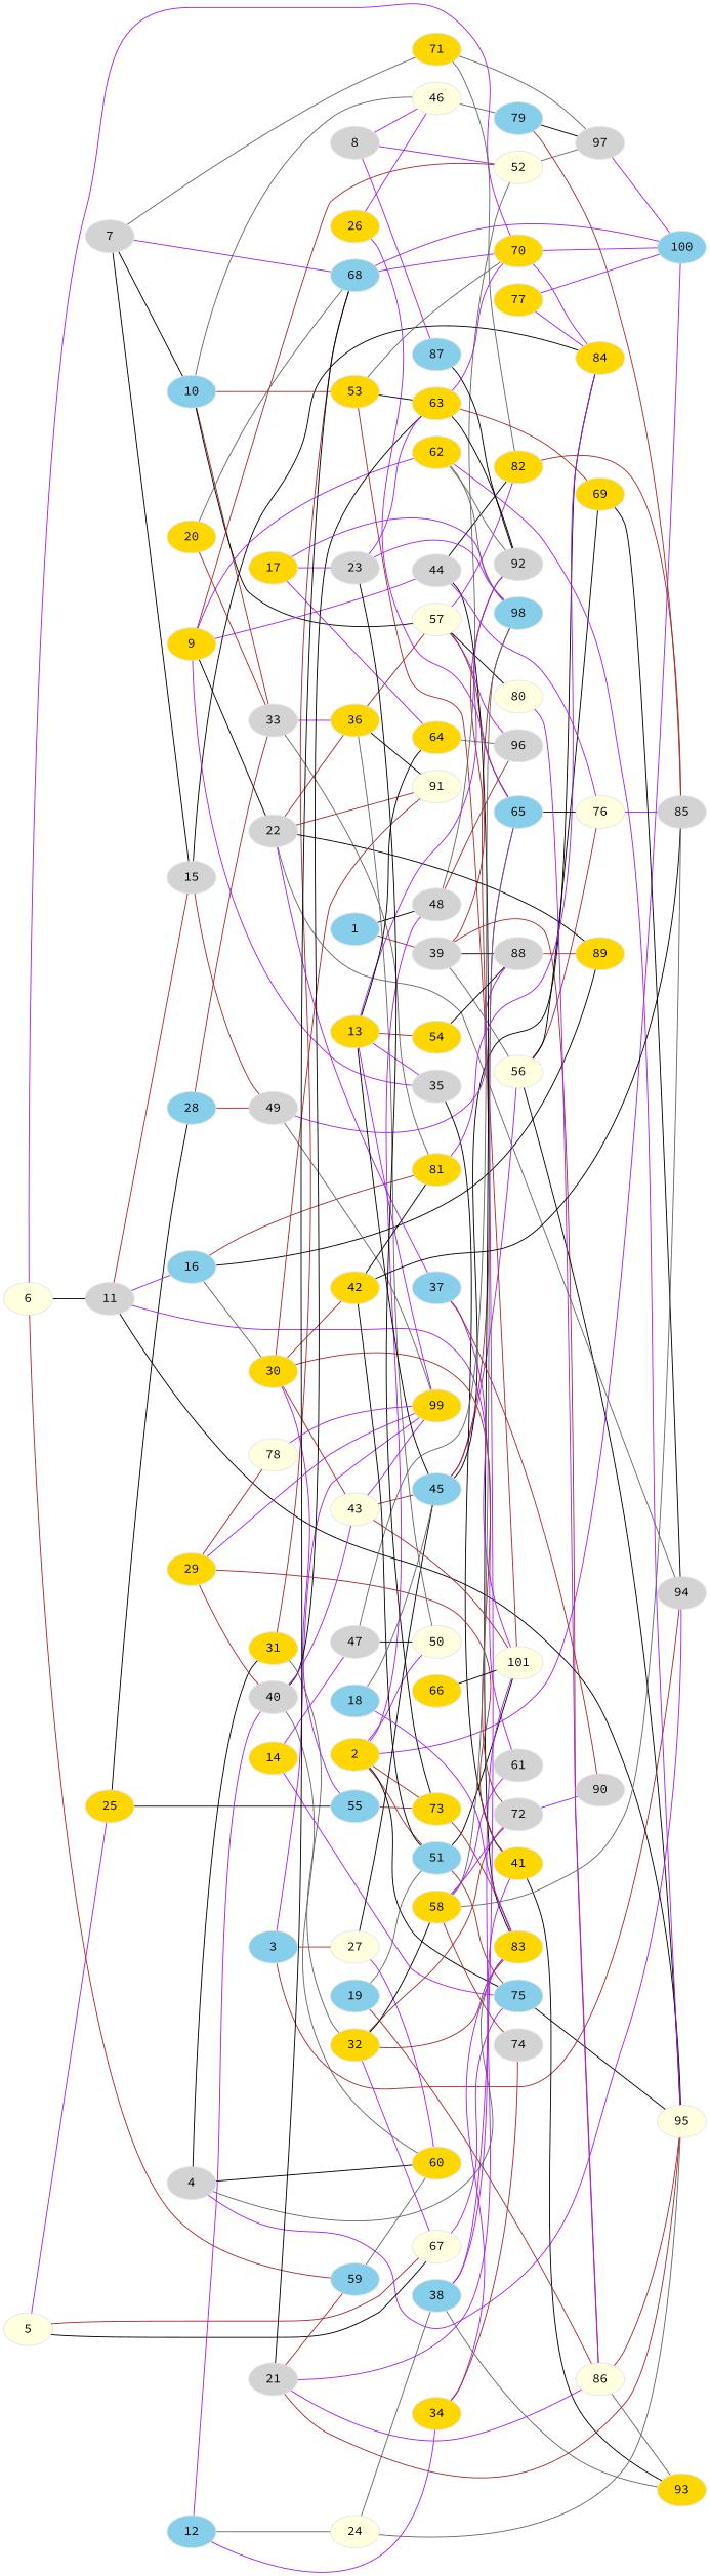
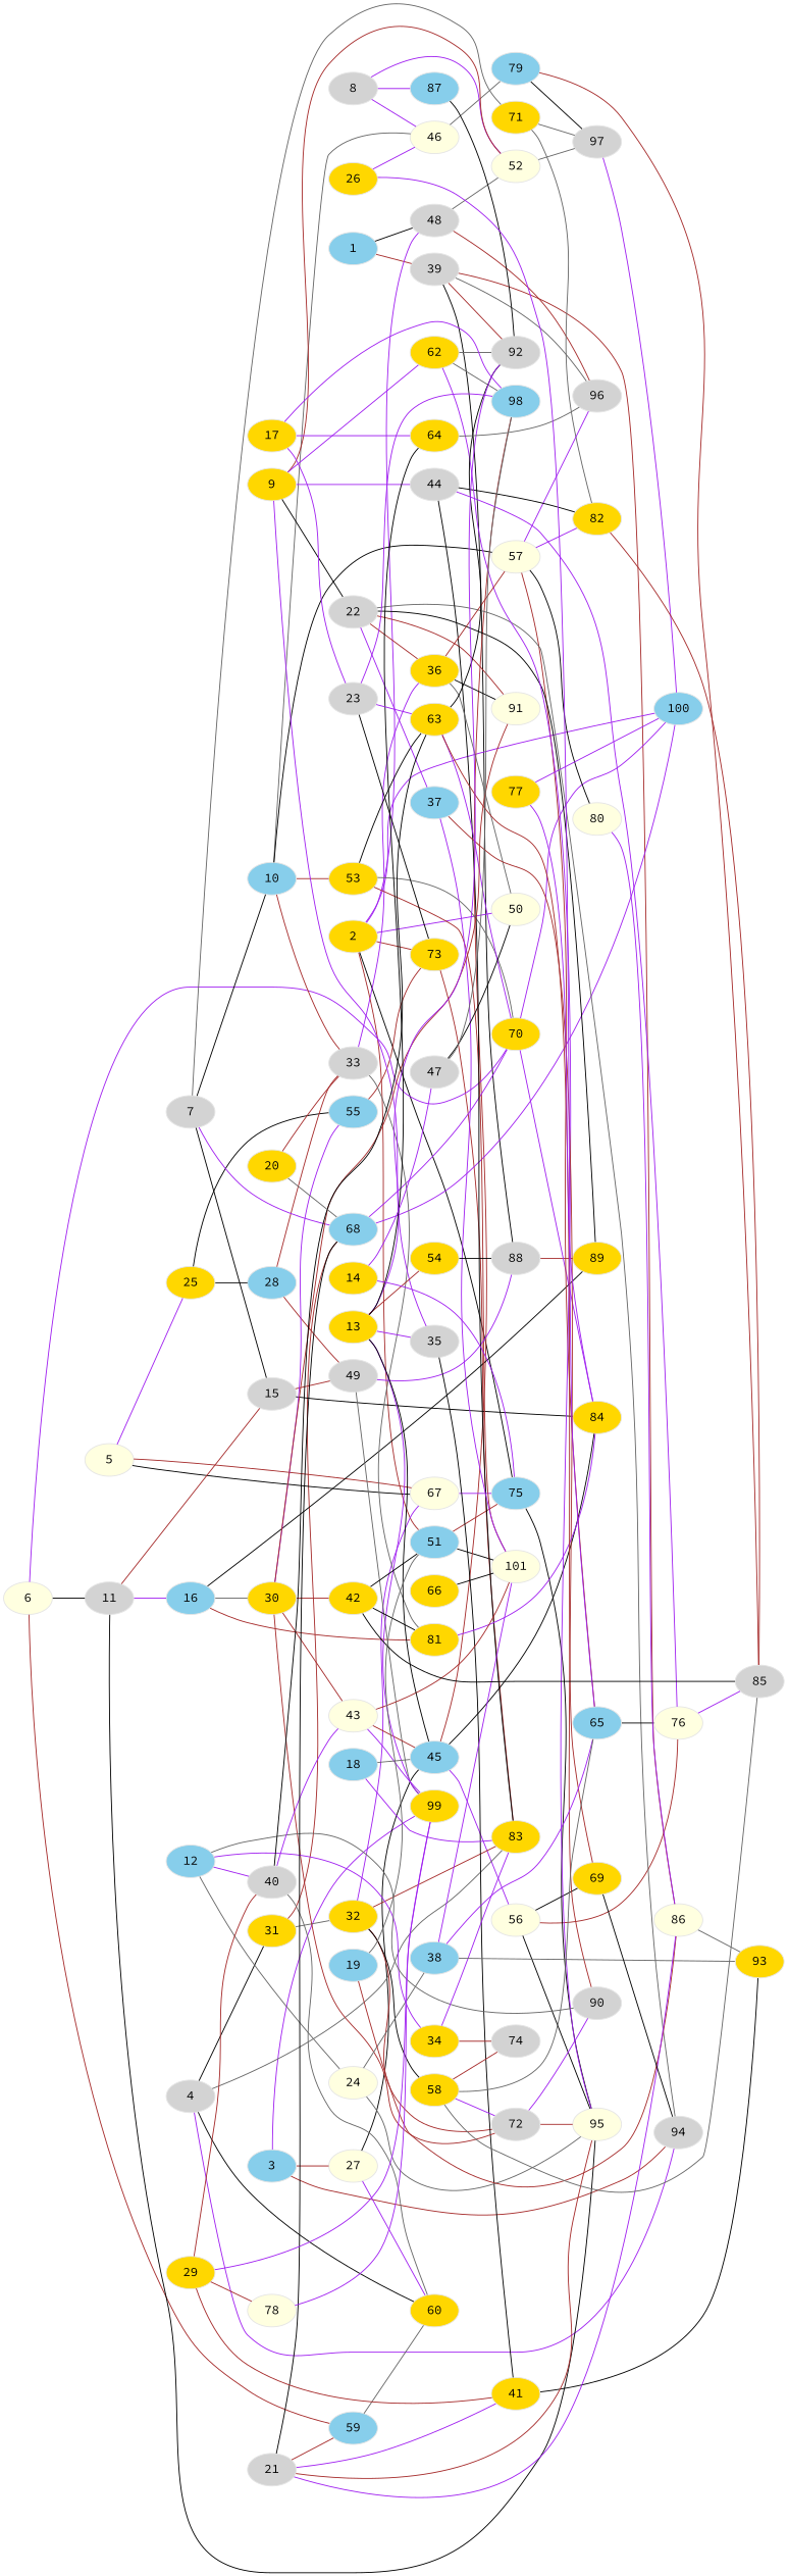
  graph {
    fontname="Source Code Pro"
    rankdir=LR
    node [color=gray90 fillcolor=gold fontname="Source Code Pro" style=filled]
    edge [color=purple fontname="Source Code Pro"]
    1 [fillcolor=skyblue]
    39 [fillcolor=lightgrey]
    48 [fillcolor=lightgrey]
    92 [fillcolor=lightgrey]
    86 [fillcolor=lightyellow]
    56 [fillcolor=lightyellow]
    88 [fillcolor=lightgrey]
    52 [fillcolor=lightyellow]
    96 [fillcolor=lightgrey]
    2
    50 [fillcolor=lightyellow]
    51 [fillcolor=skyblue]
    73
    75 [fillcolor=skyblue]
    100 [fillcolor=skyblue]
    101 [fillcolor=lightyellow]
    83
    95 [fillcolor=lightyellow]
    3 [fillcolor=skyblue]
    27 [fillcolor=lightyellow]
    94 [fillcolor=lightgrey]
    99
    60
    45 [fillcolor=skyblue]
    4 [fillcolor=lightgrey]
    31
    68 [fillcolor=skyblue]
    32
    5 [fillcolor=lightyellow]
    25
    67 [fillcolor=lightyellow]
    28 [fillcolor=skyblue]
    55 [fillcolor=skyblue]
    6 [fillcolor=lightyellow]
    11 [fillcolor=lightgrey]
    59 [fillcolor=skyblue]
    70
    15 [fillcolor=lightgrey]
    16 [fillcolor=skyblue]
-   61 [fillcolor=lightgrey]
    84
    7 [fillcolor=lightgrey]
    10 [fillcolor=skyblue]
    71
    46 [fillcolor=lightyellow]
    33 [fillcolor=lightgrey]
    53
    57 [fillcolor=lightyellow]
    49 [fillcolor=lightgrey]
    97 [fillcolor=lightgrey]
    82
    8 [fillcolor=lightgrey]
    87 [fillcolor=skyblue]
    79 [fillcolor=skyblue]
    9
    22 [fillcolor=lightgrey]
    35 [fillcolor=lightgrey]
    44 [fillcolor=lightgrey]
    62
    89
    36
    37 [fillcolor=skyblue]
    91 [fillcolor=lightyellow]
    41
    76 [fillcolor=lightyellow]
    98 [fillcolor=skyblue]
    81
    63
    65 [fillcolor=skyblue]
    80 [fillcolor=lightyellow]
    30
    12 [fillcolor=skyblue]
    24 [fillcolor=lightyellow]
    34
    40 [fillcolor=lightgrey]
    90 [fillcolor=lightgrey]
    38 [fillcolor=skyblue]
    74 [fillcolor=lightgrey]
    43 [fillcolor=lightyellow]
    13
    54
    64
    14
    47 [fillcolor=lightgrey]
    42
    72 [fillcolor=lightgrey]
    17
    23 [fillcolor=lightgrey]
    18 [fillcolor=skyblue]
    19 [fillcolor=skyblue]
    93
    20
    21 [fillcolor=lightgrey]
    69
    26
    29
    78 [fillcolor=lightyellow]
    85 [fillcolor=lightgrey]
    58
    66
    77
    1 -- 39 [color=brown]
    1 -- 48 [color=black]
    39 -- 92 [color=brown]
    39 -- 86 [color=brown]
-   39 -- 56 [color=gray40]
+   39 -- 96 [color=gray40]
    39 -- 88 [color=black]
    48 -- 52 [color=gray40]
    48 -- 96 [color=brown]
-   86 -- 95 [color=brown]
+   72 -- 95 [color=brown]
    86 -- 93 [color=gray40]
    56 -- 95 [color=black]
    56 -- 76 [color=brown]
    56 -- 69 [color=black]
    88 -- 89 [color=brown]
    52 -- 97 [color=gray40]
    2 -- 48
    2 -- 50
    2 -- 51 [color=brown]
    2 -- 73 [color=brown]
    2 -- 75 [color=black]
    2 -- 100
    51 -- 75 [color=brown]
    51 -- 101 [color=black]
    73 -- 83 [color=brown]
    75 -- 95 [color=black]
    3 -- 27 [color=brown]
    3 -- 94 [color=brown]
    3 -- 99
    27 -- 60
    27 -- 45 [color=black]
    45 -- 56
    45 -- 84 [color=black]
    45 -- 98 [color=brown]
    4 -- 83 [color=gray40]
    4 -- 94
    4 -- 60 [color=black]
    4 -- 31 [color=black]
    31 -- 68 [color=brown]
    31 -- 32 [color=gray40]
    68 -- 100
    68 -- 70
    32 -- 83 [color=brown]
    32 -- 67
    32 -- 72 [color=brown]
    32 -- 58 [color=black]
    5 -- 25
    5 -- 67 [color=black]
    5 -- 67 [color=brown]
    25 -- 28 [color=black]
    25 -- 55 [color=black]
    67 -- 75
    28 -- 33 [color=brown]
    28 -- 49 [color=brown]
    55 -- 73 [color=brown]
    6 -- 11 [color=black]
    6 -- 59 [color=brown]
    6 -- 70
    11 -- 95 [color=black]
    11 -- 15 [color=brown]
    11 -- 16
-   11 -- 61
    59 -- 60 [color=gray40]
    70 -- 100
    70 -- 84
    15 -- 84 [color=black]
    15 -- 49 [color=brown]
    16 -- 89 [color=black]
    16 -- 81 [color=brown]
    16 -- 30 [color=gray40]
    7 -- 68
    7 -- 15 [color=black]
    7 -- 10 [color=black]
    7 -- 71 [color=gray40]
    10 -- 46 [color=gray40]
    10 -- 33 [color=brown]
    10 -- 53 [color=brown]
    10 -- 57 [color=black]
    71 -- 97 [color=gray40]
    71 -- 82 [color=gray40]
    46 -- 79 [color=gray40]
    33 -- 36
    33 -- 81 [color=gray40]
    53 -- 101 [color=brown]
    53 -- 70 [color=gray40]
    53 -- 63 [color=black]
    57 -- 96
    57 -- 82
    57 -- 65 [color=brown]
    57 -- 80 [color=black]
    49 -- 88
    49 -- 99 [color=gray40]
    97 -- 100
    82 -- 85 [color=brown]
    8 -- 52
    8 -- 46
    8 -- 87
    87 -- 92 [color=black]
    79 -- 97 [color=black]
    79 -- 85 [color=brown]
    9 -- 52 [color=brown]
    9 -- 22 [color=black]
    9 -- 35
    9 -- 44
    9 -- 62
    22 -- 94 [color=gray40]
    22 -- 89 [color=black]
    22 -- 36 [color=brown]
    22 -- 37
    22 -- 91 [color=brown]
    35 -- 41 [color=black]
    44 -- 83 [color=black]
    44 -- 82 [color=black]
    44 -- 76
    62 -- 92 [color=gray40]
    62 -- 95
    62 -- 98 [color=gray40]
    36 -- 50 [color=gray40]
    36 -- 57 [color=brown]
    36 -- 91 [color=black]
    37 -- 101
    37 -- 90 [color=brown]
    41 -- 93 [color=black]
    76 -- 85
    81 -- 84
    63 -- 92 [color=black]
    63 -- 70
    63 -- 69 [color=brown]
    65 -- 76 [color=black]
    80 -- 86
    30 -- 55
    30 -- 91 [color=brown]
    30 -- 43 [color=brown]
    30 -- 42 [color=brown]
    30 -- 72 [color=brown]
    12 -- 24 [color=gray40]
    12 -- 34
    12 -- 40
+   12 -- 90 [color=gray40]
    24 -- 95 [color=gray40]
    24 -- 38 [color=gray40]
    34 -- 83
    34 -- 74 [color=brown]
    40 -- 60 [color=gray40]
    40 -- 63 [color=black]
    40 -- 43
    38 -- 101
    38 -- 65
    38 -- 93 [color=gray40]
    43 -- 101 [color=brown]
    43 -- 99
    43 -- 45 [color=brown]
    13 -- 92
    13 -- 99
    13 -- 45 [color=black]
    13 -- 35
    13 -- 54 [color=brown]
    13 -- 64 [color=black]
    54 -- 88 [color=black]
    64 -- 96 [color=gray40]
    14 -- 75
    14 -- 47
    47 -- 50 [color=black]
    47 -- 98 [color=gray40]
    42 -- 51 [color=black]
    42 -- 81 [color=black]
    42 -- 85 [color=black]
    72 -- 90
    17 -- 98
    17 -- 64
    17 -- 23
    23 -- 73 [color=black]
    23 -- 98
    23 -- 63
    18 -- 83
    18 -- 45 [color=gray40]
    19 -- 86 [color=brown]
    19 -- 51 [color=gray40]
    20 -- 68 [color=gray40]
    20 -- 33 [color=brown]
    21 -- 86
    21 -- 95 [color=brown]
    21 -- 68 [color=black]
    21 -- 59 [color=brown]
    21 -- 41
    69 -- 94 [color=black]
    26 -- 46
    26 -- 65
    29 -- 99
    29 -- 41 [color=brown]
    29 -- 40 [color=brown]
    29 -- 78 [color=brown]
    78 -- 99
-   58 -- 61
    58 -- 65 [color=gray40]
    58 -- 74 [color=brown]
    58 -- 72
    58 -- 85 [color=gray40]
    66 -- 101 [color=black]
    77 -- 100
    77 -- 84
  }
